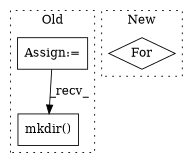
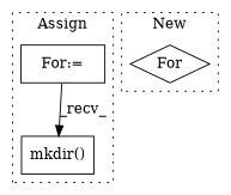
  digraph {
    node [shape=box]
    n1 [a=75 l=59 label="mkdir()" s=1096]
-   n2 [a=68 l=3 label="Assign:=" s=1038]
+   n2 [a=68 l=3 label="For:=" s=1038]
    n3 [a=107 l="4,14" label=For s="1841,1918" shape=diamond]
    subgraph cluster_1 {
-     label=Old
+     label=Assign
      style=dotted
      n1
      n2
    }
    subgraph cluster_2 {
      label=New
      style=dotted
      n3
    }
    n2 -> n1 [label=_recv_]
  }
